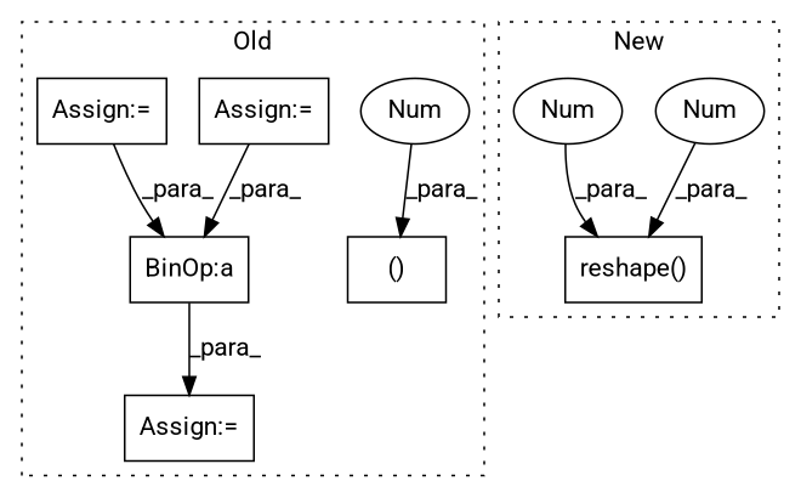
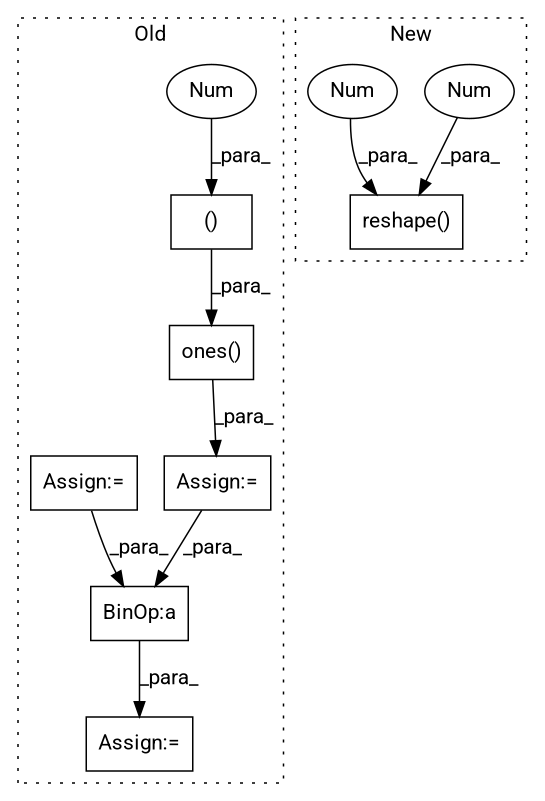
  digraph {
    fontname=Roboto
    node [a=68 l=3 shape=box fontname=Roboto]
    edge [fontname=Roboto]
+   n1 [a=75 l="9,18" label="ones()" s="1640,1653"]
    n2 [label="Assign:=" s=1610]
    n3 [a=54 l=0 label="()" s=1651]
    n4 [a=76 l=1 label=Num s=1650 shape=ellipse]
    n5 [a=82 l=29 label="BinOp:a" s=1781]
    n6 [label="Assign:=" s=1774]
    n7 [label="Assign:=" s=1690]
    n8 [a=75 l="69,1" label="reshape()" s="713,790"]
    n9 [a=76 l=1 label=Num s=789 shape=ellipse]
    n10 [a=76 l=2 label=Num s=785 shape=ellipse]
    subgraph cluster_1 {
      label=Old
      style=dotted
+     n1
      n2
      n3
      n4
      n5
      n6
      n7
    }
    subgraph cluster_2 {
      label=New
      style=dotted
      n8
      n9
      n10
    }
+   n1 -> n2 [label=_para_]
    n2 -> n5 [label=_para_]
+   n3 -> n1 [label=_para_]
    n4 -> n3 [label=_para_]
    n5 -> n6 [label=_para_]
    n7 -> n5 [label=_para_]
    n9 -> n8 [label=_para_]
    n10 -> n8 [label=_para_]
  }
